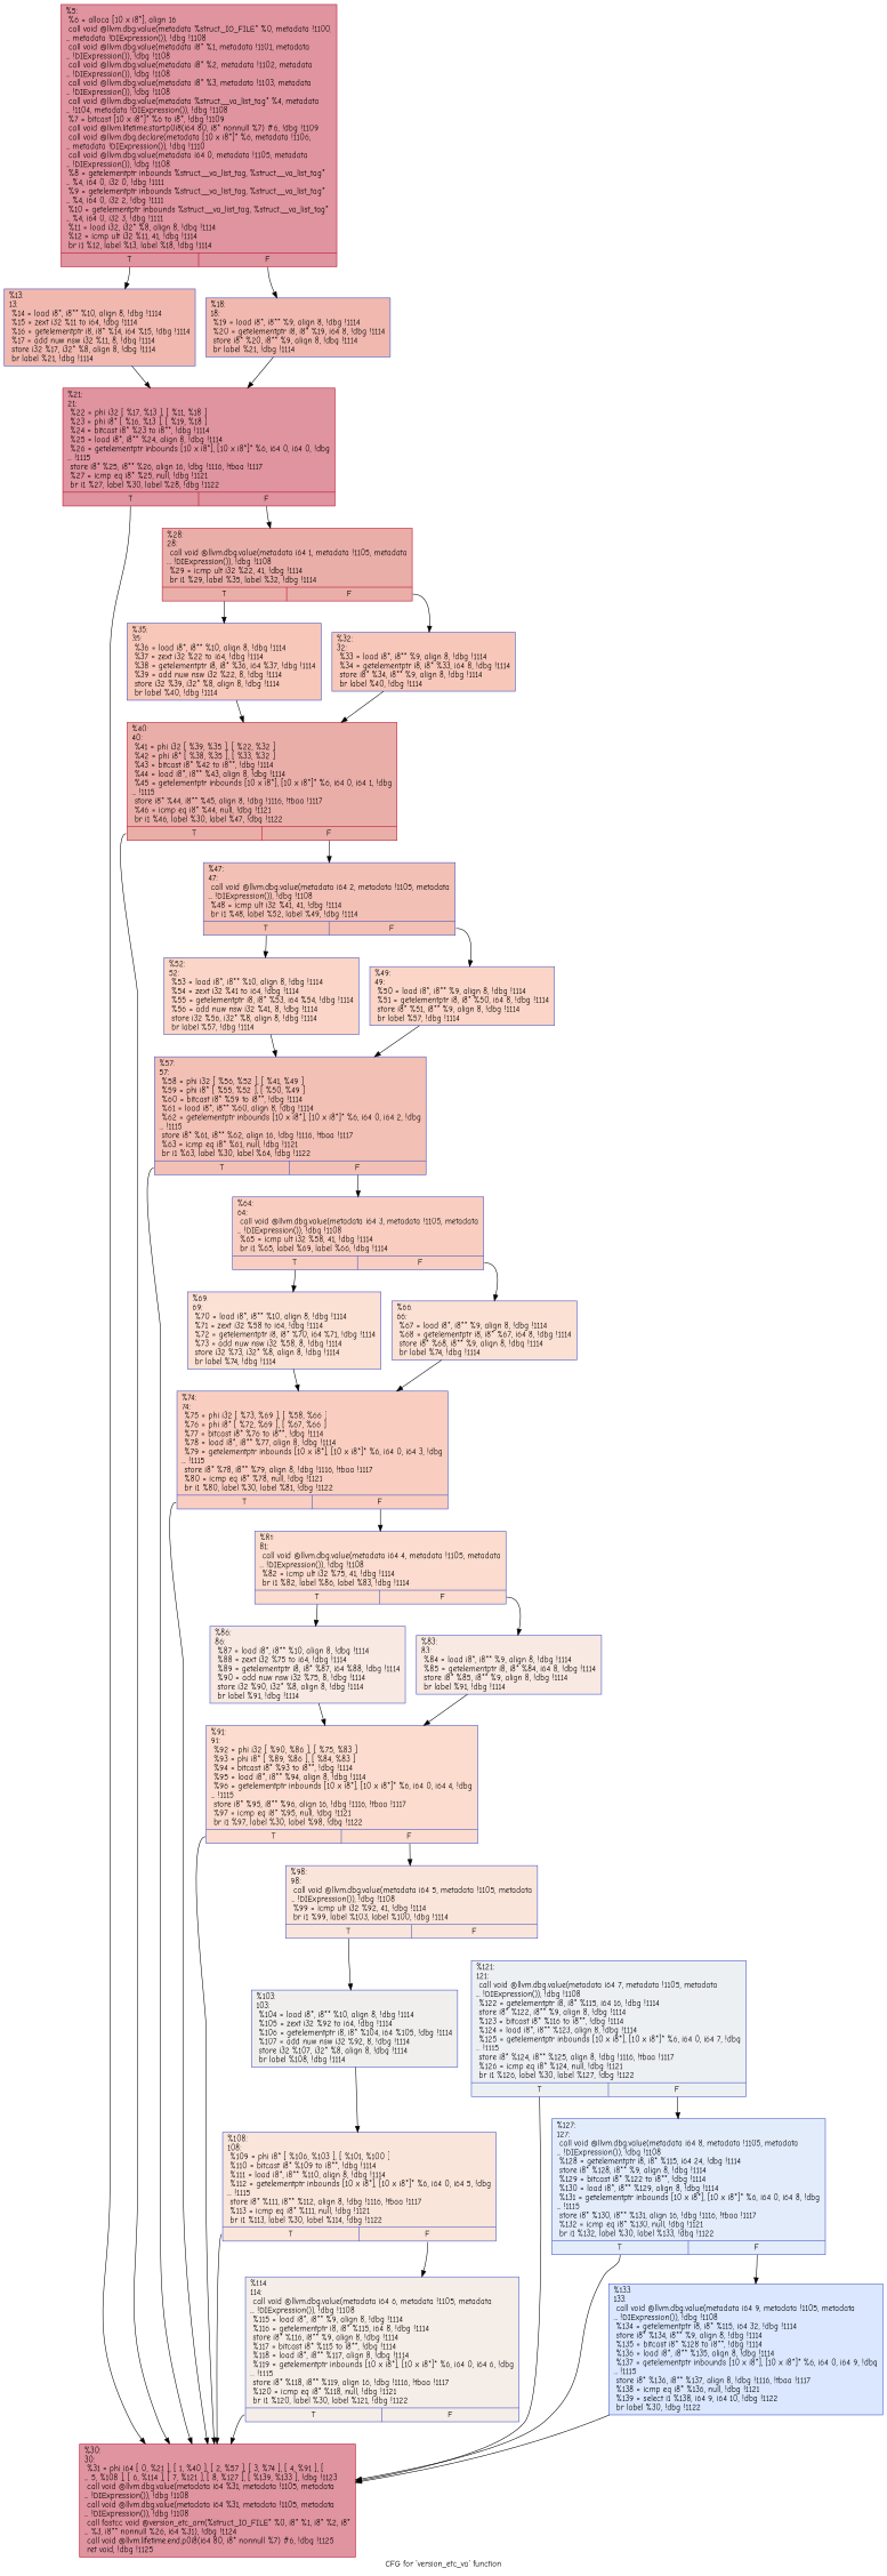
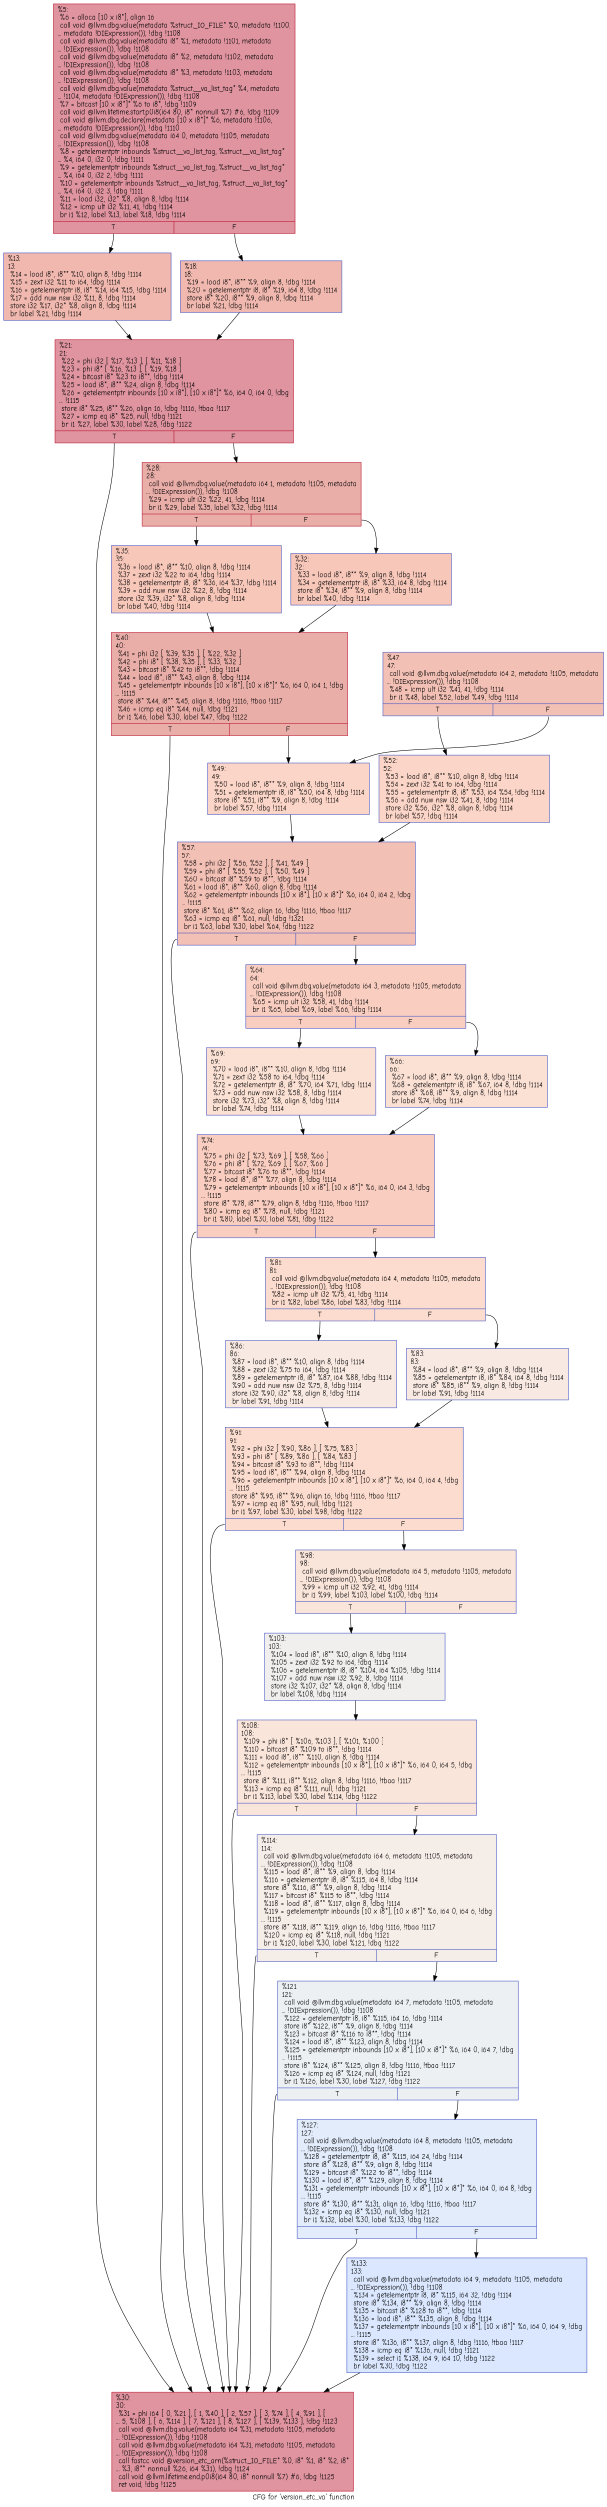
  digraph {
    fontname="Comic Neue"
    label="CFG for 'version_etc_va' function"
    node [color="#3d50c3ff" fillcolor="#b70d2870" fontname="Comic Neue" shape=record style=filled]
    edge [fontname="Comic Neue" tailport=s0]
    n1 [color="#b70d28ff" label="{%5:\l  %6 = alloca [10 x i8*], align 16\l  call void @llvm.dbg.value(metadata %struct._IO_FILE* %0, metadata !1100,\l... metadata !DIExpression()), !dbg !1108\l  call void @llvm.dbg.value(metadata i8* %1, metadata !1101, metadata\l... !DIExpression()), !dbg !1108\l  call void @llvm.dbg.value(metadata i8* %2, metadata !1102, metadata\l... !DIExpression()), !dbg !1108\l  call void @llvm.dbg.value(metadata i8* %3, metadata !1103, metadata\l... !DIExpression()), !dbg !1108\l  call void @llvm.dbg.value(metadata %struct.__va_list_tag* %4, metadata\l... !1104, metadata !DIExpression()), !dbg !1108\l  %7 = bitcast [10 x i8*]* %6 to i8*, !dbg !1109\l  call void @llvm.lifetime.start.p0i8(i64 80, i8* nonnull %7) #6, !dbg !1109\l  call void @llvm.dbg.declare(metadata [10 x i8*]* %6, metadata !1106,\l... metadata !DIExpression()), !dbg !1110\l  call void @llvm.dbg.value(metadata i64 0, metadata !1105, metadata\l... !DIExpression()), !dbg !1108\l  %8 = getelementptr inbounds %struct.__va_list_tag, %struct.__va_list_tag*\l... %4, i64 0, i32 0, !dbg !1111\l  %9 = getelementptr inbounds %struct.__va_list_tag, %struct.__va_list_tag*\l... %4, i64 0, i32 2, !dbg !1111\l  %10 = getelementptr inbounds %struct.__va_list_tag, %struct.__va_list_tag*\l... %4, i64 0, i32 3, !dbg !1111\l  %11 = load i32, i32* %8, align 8, !dbg !1114\l  %12 = icmp ult i32 %11, 41, !dbg !1114\l  br i1 %12, label %13, label %18, !dbg !1114\l|{<s0>T|<s1>F}}"]
    n2 [fillcolor="#dc5d4a70" label="{%13:\l13:                                               \l  %14 = load i8*, i8** %10, align 8, !dbg !1114\l  %15 = zext i32 %11 to i64, !dbg !1114\l  %16 = getelementptr i8, i8* %14, i64 %15, !dbg !1114\l  %17 = add nuw nsw i32 %11, 8, !dbg !1114\l  store i32 %17, i32* %8, align 8, !dbg !1114\l  br label %21, !dbg !1114\l}"]
    n3 [fillcolor="#dc5d4a70" label="{%18:\l18:                                               \l  %19 = load i8*, i8** %9, align 8, !dbg !1114\l  %20 = getelementptr i8, i8* %19, i64 8, !dbg !1114\l  store i8* %20, i8** %9, align 8, !dbg !1114\l  br label %21, !dbg !1114\l}"]
    n4 [color="#b70d28ff" label="{%21:\l21:                                               \l  %22 = phi i32 [ %17, %13 ], [ %11, %18 ]\l  %23 = phi i8* [ %16, %13 ], [ %19, %18 ]\l  %24 = bitcast i8* %23 to i8**, !dbg !1114\l  %25 = load i8*, i8** %24, align 8, !dbg !1114\l  %26 = getelementptr inbounds [10 x i8*], [10 x i8*]* %6, i64 0, i64 0, !dbg\l... !1115\l  store i8* %25, i8** %26, align 16, !dbg !1116, !tbaa !1117\l  %27 = icmp eq i8* %25, null, !dbg !1121\l  br i1 %27, label %30, label %28, !dbg !1122\l|{<s0>T|<s1>F}}"]
    n5 [color="#b70d28ff" label="{%30:\l30:                                               \l  %31 = phi i64 [ 0, %21 ], [ 1, %40 ], [ 2, %57 ], [ 3, %74 ], [ 4, %91 ], [\l... 5, %108 ], [ 6, %114 ], [ 7, %121 ], [ 8, %127 ], [ %139, %133 ], !dbg !1123\l  call void @llvm.dbg.value(metadata i64 %31, metadata !1105, metadata\l... !DIExpression()), !dbg !1108\l  call void @llvm.dbg.value(metadata i64 %31, metadata !1105, metadata\l... !DIExpression()), !dbg !1108\l  call fastcc void @version_etc_arn(%struct._IO_FILE* %0, i8* %1, i8* %2, i8*\l... %3, i8** nonnull %26, i64 %31), !dbg !1124\l  call void @llvm.lifetime.end.p0i8(i64 80, i8* nonnull %7) #6, !dbg !1125\l  ret void, !dbg !1125\l}"]
    n6 [color="#b70d28ff" fillcolor="#d0473d70" label="{%28:\l28:                                               \l  call void @llvm.dbg.value(metadata i64 1, metadata !1105, metadata\l... !DIExpression()), !dbg !1108\l  %29 = icmp ult i32 %22, 41, !dbg !1114\l  br i1 %29, label %35, label %32, !dbg !1114\l|{<s0>T|<s1>F}}"]
    n7 [fillcolor="#ec7f6370" label="{%35:\l35:                                               \l  %36 = load i8*, i8** %10, align 8, !dbg !1114\l  %37 = zext i32 %22 to i64, !dbg !1114\l  %38 = getelementptr i8, i8* %36, i64 %37, !dbg !1114\l  %39 = add nuw nsw i32 %22, 8, !dbg !1114\l  store i32 %39, i32* %8, align 8, !dbg !1114\l  br label %40, !dbg !1114\l}"]
    n8 [fillcolor="#ec7f6370" label="{%32:\l32:                                               \l  %33 = load i8*, i8** %9, align 8, !dbg !1114\l  %34 = getelementptr i8, i8* %33, i64 8, !dbg !1114\l  store i8* %34, i8** %9, align 8, !dbg !1114\l  br label %40, !dbg !1114\l}"]
    n9 [color="#b70d28ff" fillcolor="#d0473d70" label="{%40:\l40:                                               \l  %41 = phi i32 [ %39, %35 ], [ %22, %32 ]\l  %42 = phi i8* [ %38, %35 ], [ %33, %32 ]\l  %43 = bitcast i8* %42 to i8**, !dbg !1114\l  %44 = load i8*, i8** %43, align 8, !dbg !1114\l  %45 = getelementptr inbounds [10 x i8*], [10 x i8*]* %6, i64 0, i64 1, !dbg\l... !1115\l  store i8* %44, i8** %45, align 8, !dbg !1116, !tbaa !1117\l  %46 = icmp eq i8* %44, null, !dbg !1121\l  br i1 %46, label %30, label %47, !dbg !1122\l|{<s0>T|<s1>F}}"]
    n10 [fillcolor="#e5705870" label="{%47:\l47:                                               \l  call void @llvm.dbg.value(metadata i64 2, metadata !1105, metadata\l... !DIExpression()), !dbg !1108\l  %48 = icmp ult i32 %41, 41, !dbg !1114\l  br i1 %48, label %52, label %49, !dbg !1114\l|{<s0>T|<s1>F}}"]
    n11 [fillcolor="#f5a08170" label="{%52:\l52:                                               \l  %53 = load i8*, i8** %10, align 8, !dbg !1114\l  %54 = zext i32 %41 to i64, !dbg !1114\l  %55 = getelementptr i8, i8* %53, i64 %54, !dbg !1114\l  %56 = add nuw nsw i32 %41, 8, !dbg !1114\l  store i32 %56, i32* %8, align 8, !dbg !1114\l  br label %57, !dbg !1114\l}"]
    n12 [fillcolor="#f5a08170" label="{%49:\l49:                                               \l  %50 = load i8*, i8** %9, align 8, !dbg !1114\l  %51 = getelementptr i8, i8* %50, i64 8, !dbg !1114\l  store i8* %51, i8** %9, align 8, !dbg !1114\l  br label %57, !dbg !1114\l}"]
-   n13 [fillcolor="#e5705870" label="{%57:\l57:                                               \l  %58 = phi i32 [ %56, %52 ], [ %41, %49 ]\l  %59 = phi i8* [ %55, %52 ], [ %50, %49 ]\l  %60 = bitcast i8* %59 to i8**, !dbg !1114\l  %61 = load i8*, i8** %60, align 8, !dbg !1114\l  %62 = getelementptr inbounds [10 x i8*], [10 x i8*]* %6, i64 0, i64 2, !dbg\l... !1115\l  store i8* %61, i8** %62, align 16, !dbg !1116, !tbaa !1117\l  %63 = icmp eq i8* %61, null, !dbg !1121\l  br i1 %63, label %30, label %64, !dbg !1122\l|{<s0>T|<s1>F}}"]
+   n13 [fillcolor="#e5705870" label="{%57:\l57:                                               \l  %58 = phi i32 [ %56, %52 ], [ %41, %49 ]\l  %59 = phi i8* [ %55, %52 ], [ %50, %49 ]\l  %60 = bitcast i8* %59 to i8**, !dbg !1114\l  %61 = load i8*, i8** %60, align 8, !dbg !1114\l  %62 = getelementptr inbounds [10 x i8*], [10 x i8*]* %6, i64 0, i64 2, !dbg\l... !1115\l  store i8* %61, i8** %62, align 16, !dbg !1116, !tbaa !1117\l  %63 = icmp eq i8* %61, null, !dbg !1321\l  br i1 %63, label %30, label %64, !dbg !1122\l|{<s0>T|<s1>F}}"]
    n14 [fillcolor="#f2907270" label="{%64:\l64:                                               \l  call void @llvm.dbg.value(metadata i64 3, metadata !1105, metadata\l... !DIExpression()), !dbg !1108\l  %65 = icmp ult i32 %58, 41, !dbg !1114\l  br i1 %65, label %69, label %66, !dbg !1114\l|{<s0>T|<s1>F}}"]
    n15 [fillcolor="#f7b99e70" label="{%69:\l69:                                               \l  %70 = load i8*, i8** %10, align 8, !dbg !1114\l  %71 = zext i32 %58 to i64, !dbg !1114\l  %72 = getelementptr i8, i8* %70, i64 %71, !dbg !1114\l  %73 = add nuw nsw i32 %58, 8, !dbg !1114\l  store i32 %73, i32* %8, align 8, !dbg !1114\l  br label %74, !dbg !1114\l}"]
    n16 [fillcolor="#f7b99e70" label="{%66:\l66:                                               \l  %67 = load i8*, i8** %9, align 8, !dbg !1114\l  %68 = getelementptr i8, i8* %67, i64 8, !dbg !1114\l  store i8* %68, i8** %9, align 8, !dbg !1114\l  br label %74, !dbg !1114\l}"]
    n17 [fillcolor="#f2907270" label="{%74:\l74:                                               \l  %75 = phi i32 [ %73, %69 ], [ %58, %66 ]\l  %76 = phi i8* [ %72, %69 ], [ %67, %66 ]\l  %77 = bitcast i8* %76 to i8**, !dbg !1114\l  %78 = load i8*, i8** %77, align 8, !dbg !1114\l  %79 = getelementptr inbounds [10 x i8*], [10 x i8*]* %6, i64 0, i64 3, !dbg\l... !1115\l  store i8* %78, i8** %79, align 8, !dbg !1116, !tbaa !1117\l  %80 = icmp eq i8* %78, null, !dbg !1121\l  br i1 %80, label %30, label %81, !dbg !1122\l|{<s0>T|<s1>F}}"]
    n18 [fillcolor="#f7af9170" label="{%81:\l81:                                               \l  call void @llvm.dbg.value(metadata i64 4, metadata !1105, metadata\l... !DIExpression()), !dbg !1108\l  %82 = icmp ult i32 %75, 41, !dbg !1114\l  br i1 %82, label %86, label %83, !dbg !1114\l|{<s0>T|<s1>F}}"]
    n19 [fillcolor="#efcebd70" label="{%86:\l86:                                               \l  %87 = load i8*, i8** %10, align 8, !dbg !1114\l  %88 = zext i32 %75 to i64, !dbg !1114\l  %89 = getelementptr i8, i8* %87, i64 %88, !dbg !1114\l  %90 = add nuw nsw i32 %75, 8, !dbg !1114\l  store i32 %90, i32* %8, align 8, !dbg !1114\l  br label %91, !dbg !1114\l}"]
    n20 [fillcolor="#efcebd70" label="{%83:\l83:                                               \l  %84 = load i8*, i8** %9, align 8, !dbg !1114\l  %85 = getelementptr i8, i8* %84, i64 8, !dbg !1114\l  store i8* %85, i8** %9, align 8, !dbg !1114\l  br label %91, !dbg !1114\l}"]
    n21 [fillcolor="#f7af9170" label="{%91:\l91:                                               \l  %92 = phi i32 [ %90, %86 ], [ %75, %83 ]\l  %93 = phi i8* [ %89, %86 ], [ %84, %83 ]\l  %94 = bitcast i8* %93 to i8**, !dbg !1114\l  %95 = load i8*, i8** %94, align 8, !dbg !1114\l  %96 = getelementptr inbounds [10 x i8*], [10 x i8*]* %6, i64 0, i64 4, !dbg\l... !1115\l  store i8* %95, i8** %96, align 16, !dbg !1116, !tbaa !1117\l  %97 = icmp eq i8* %95, null, !dbg !1121\l  br i1 %97, label %30, label %98, !dbg !1122\l|{<s0>T|<s1>F}}"]
    n22 [fillcolor="#f4c5ad70" label="{%98:\l98:                                               \l  call void @llvm.dbg.value(metadata i64 5, metadata !1105, metadata\l... !DIExpression()), !dbg !1108\l  %99 = icmp ult i32 %92, 41, !dbg !1114\l  br i1 %99, label %103, label %100, !dbg !1114\l|{<s0>T|<s1>F}}"]
    n23 [fillcolor="#e0dbd870" label="{%103:\l103:                                              \l  %104 = load i8*, i8** %10, align 8, !dbg !1114\l  %105 = zext i32 %92 to i64, !dbg !1114\l  %106 = getelementptr i8, i8* %104, i64 %105, !dbg !1114\l  %107 = add nuw nsw i32 %92, 8, !dbg !1114\l  store i32 %107, i32* %8, align 8, !dbg !1114\l  br label %108, !dbg !1114\l}"]
    n24 [fillcolor="#f4c5ad70" label="{%108:\l108:                                              \l  %109 = phi i8* [ %106, %103 ], [ %101, %100 ]\l  %110 = bitcast i8* %109 to i8**, !dbg !1114\l  %111 = load i8*, i8** %110, align 8, !dbg !1114\l  %112 = getelementptr inbounds [10 x i8*], [10 x i8*]* %6, i64 0, i64 5, !dbg\l... !1115\l  store i8* %111, i8** %112, align 8, !dbg !1116, !tbaa !1117\l  %113 = icmp eq i8* %111, null, !dbg !1121\l  br i1 %113, label %30, label %114, !dbg !1122\l|{<s0>T|<s1>F}}"]
    n25 [fillcolor="#e8d6cc70" label="{%114:\l114:                                              \l  call void @llvm.dbg.value(metadata i64 6, metadata !1105, metadata\l... !DIExpression()), !dbg !1108\l  %115 = load i8*, i8** %9, align 8, !dbg !1114\l  %116 = getelementptr i8, i8* %115, i64 8, !dbg !1114\l  store i8* %116, i8** %9, align 8, !dbg !1114\l  %117 = bitcast i8* %115 to i8**, !dbg !1114\l  %118 = load i8*, i8** %117, align 8, !dbg !1114\l  %119 = getelementptr inbounds [10 x i8*], [10 x i8*]* %6, i64 0, i64 6, !dbg\l... !1115\l  store i8* %118, i8** %119, align 16, !dbg !1116, !tbaa !1117\l  %120 = icmp eq i8* %118, null, !dbg !1121\l  br i1 %120, label %30, label %121, !dbg !1122\l|{<s0>T|<s1>F}}"]
    n26 [fillcolor="#d6dce470" label="{%121:\l121:                                              \l  call void @llvm.dbg.value(metadata i64 7, metadata !1105, metadata\l... !DIExpression()), !dbg !1108\l  %122 = getelementptr i8, i8* %115, i64 16, !dbg !1114\l  store i8* %122, i8** %9, align 8, !dbg !1114\l  %123 = bitcast i8* %116 to i8**, !dbg !1114\l  %124 = load i8*, i8** %123, align 8, !dbg !1114\l  %125 = getelementptr inbounds [10 x i8*], [10 x i8*]* %6, i64 0, i64 7, !dbg\l... !1115\l  store i8* %124, i8** %125, align 8, !dbg !1116, !tbaa !1117\l  %126 = icmp eq i8* %124, null, !dbg !1121\l  br i1 %126, label %30, label %127, !dbg !1122\l|{<s0>T|<s1>F}}"]
    n27 [fillcolor="#bfd3f670" label="{%127:\l127:                                              \l  call void @llvm.dbg.value(metadata i64 8, metadata !1105, metadata\l... !DIExpression()), !dbg !1108\l  %128 = getelementptr i8, i8* %115, i64 24, !dbg !1114\l  store i8* %128, i8** %9, align 8, !dbg !1114\l  %129 = bitcast i8* %122 to i8**, !dbg !1114\l  %130 = load i8*, i8** %129, align 8, !dbg !1114\l  %131 = getelementptr inbounds [10 x i8*], [10 x i8*]* %6, i64 0, i64 8, !dbg\l... !1115\l  store i8* %130, i8** %131, align 16, !dbg !1116, !tbaa !1117\l  %132 = icmp eq i8* %130, null, !dbg !1121\l  br i1 %132, label %30, label %133, !dbg !1122\l|{<s0>T|<s1>F}}"]
    n28 [fillcolor="#abc8fd70" label="{%133:\l133:                                              \l  call void @llvm.dbg.value(metadata i64 9, metadata !1105, metadata\l... !DIExpression()), !dbg !1108\l  %134 = getelementptr i8, i8* %115, i64 32, !dbg !1114\l  store i8* %134, i8** %9, align 8, !dbg !1114\l  %135 = bitcast i8* %128 to i8**, !dbg !1114\l  %136 = load i8*, i8** %135, align 8, !dbg !1114\l  %137 = getelementptr inbounds [10 x i8*], [10 x i8*]* %6, i64 0, i64 9, !dbg\l... !1115\l  store i8* %136, i8** %137, align 8, !dbg !1116, !tbaa !1117\l  %138 = icmp eq i8* %136, null, !dbg !1121\l  %139 = select i1 %138, i64 9, i64 10, !dbg !1122\l  br label %30, !dbg !1122\l}"]
    n1 -> n2
    n1 -> n3 [tailport=s1]
    n2 -> n4
    n3 -> n4
    n4 -> n5
    n4 -> n6 [tailport=s1]
    n6 -> n7
    n6 -> n8 [tailport=s1]
    n7 -> n9
    n8 -> n9
    n9 -> n5
-   n9 -> n10 [tailport=s1]
+   n9 -> n12 [tailport=s1]
    n10 -> n11
    n10 -> n12 [tailport=s1]
    n11 -> n13
    n12 -> n13
    n13 -> n5
    n13 -> n14 [tailport=s1]
    n14 -> n15
    n14 -> n16 [tailport=s1]
    n15 -> n17
    n16 -> n17
    n17 -> n5
    n17 -> n18 [tailport=s1]
    n18 -> n19
    n18 -> n20 [tailport=s1]
    n19 -> n21
    n20 -> n21
    n21 -> n5
    n21 -> n22 [tailport=s1]
    n22 -> n23
    n23 -> n24
    n24 -> n5
    n24 -> n25 [tailport=s1]
    n25 -> n5
+   n25 -> n26 [tailport=s1]
    n26 -> n5
    n26 -> n27 [tailport=s1]
    n27 -> n5
    n27 -> n28 [tailport=s1]
    n28 -> n5
  }
